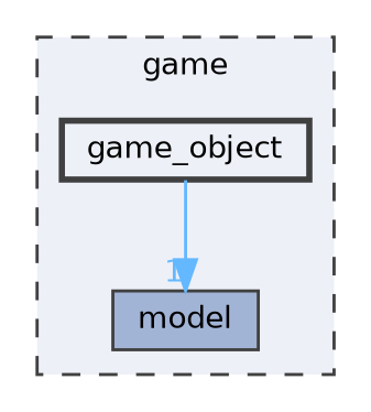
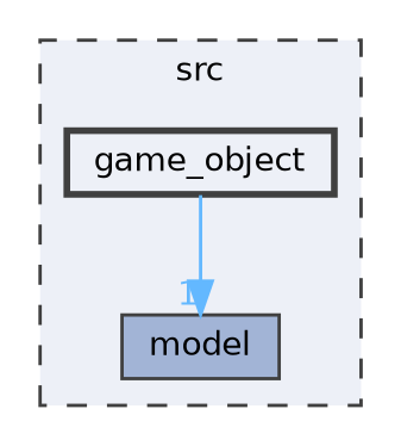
  digraph {
    compound=true
    node [color=grey25 fontname=Helvetica fontsize=10 shape=box]
    n1 [fillcolor="#a2b4d6" height=0.2 label=model style=filled width=0.4]
    n2 [fillcolor="#edf0f7" height=0.2 label=game_object style="filled,bold" width=0.4]
    subgraph cluster_1 {
      bgcolor="#edf0f7"
      fontname=Helvetica
      fontsize=10
-     label=game
+     label=src
      pencolor=grey25
      style="filled,dashed"
      n1
      n2
    }
    n2 -> n1 [color=steelblue1 fontcolor=steelblue1 fontname=Helvetica fontsize=10 headlabel=1 labeldistance=1.5 labelfontname=Helvetica labelfontsize=10]
  }
